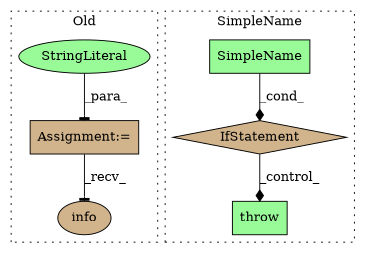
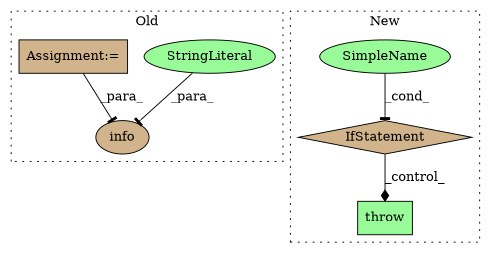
  digraph {
    node [fillcolor=tan shape=ellipse style=filled]
    edge [arrowhead=tee]
    n1 [a=32 l="5,1" label=info s="2739,2788"]
    n2 [a=45 fillcolor=palegreen l=30 label=StringLiteral s=2744]
    n3 [a=7 l=7 label="Assignment:=" s=704 shape=box]
    n4 [a=53 fillcolor=palegreen l=6 label=throw s=2049 shape=box]
    n5 [a=25 l="4,2" label=IfStatement s="1894,1917" shape=diamond]
-   n6 [a=42 fillcolor=palegreen label=SimpleName shape=box]
+   n6 [a=42 fillcolor=palegreen label=SimpleName]
    subgraph cluster_1 {
      label=Old
      style=dotted
      n1
      n2
      n3
    }
    subgraph cluster_2 {
-     label=SimpleName
+     label=New
      style=dotted
      n4
      n5
      n6
    }
-   n2 -> n3 [label=_para_]
-   n3 -> n1 [label=_recv_]
+   n2 -> n1 [label=_para_]
+   n3 -> n1 [label=_para_]
    n5 -> n4 [arrowhead=diamond label=_control_]
-   n6 -> n5 [arrowhead=diamond label=_cond_]
+   n6 -> n5 [label=_cond_]
  }
